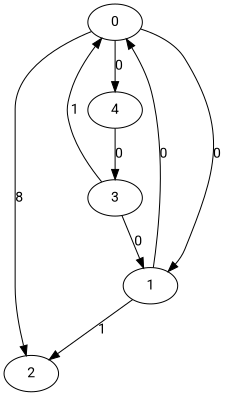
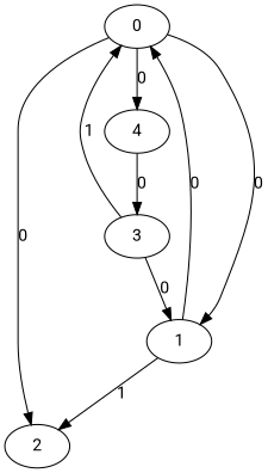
  digraph {
    fontname=Roboto
    node [fontname=Roboto]
    edge [fontname=Roboto]
    0
    1
    2
    4
    3
    0 -> 1 [label=0]
-   0 -> 2 [label=8]
+   0 -> 2 [label=0]
    0 -> 4 [label=0]
    1 -> 0 [label=0]
    1 -> 2 [label=1]
    4 -> 3 [label=0]
    3 -> 0 [label=1]
    3 -> 1 [label=0]
  }
